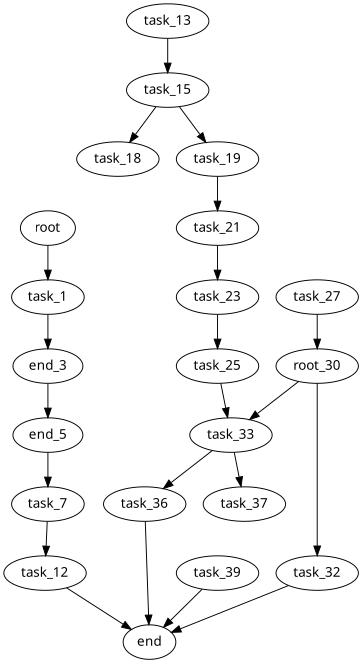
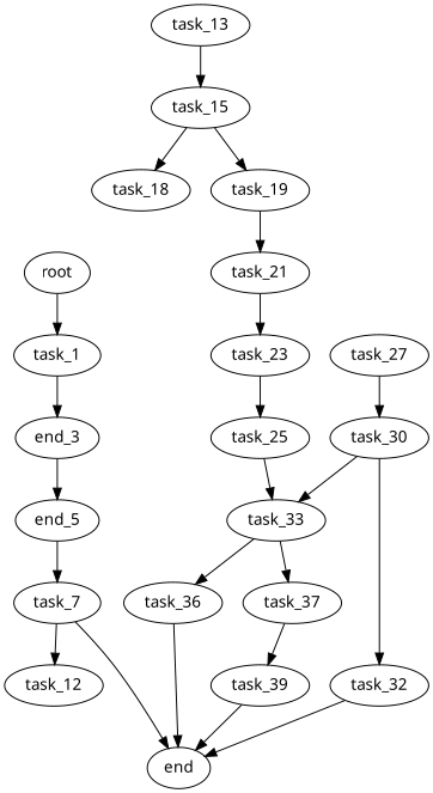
  digraph {
    fontname="Noto Sans"
    node [fontname="Noto Sans"]
    edge [fontname="Noto Sans"]
    root
    task_1
    n3 [label=end_3]
    n4 [label=end_5]
    task_7
    task_12
    end
    task_13
    task_15
    task_18
    task_19
    task_21
    task_23
    task_25
    task_33
    task_27
-   task_30 [label=root_30]
+   task_30
    task_32
    task_36
    task_37
    task_39
    root -> task_1
    task_1 -> n3
    n3 -> n4
    n4 -> task_7
    task_7 -> task_12
-   task_12 -> end
+   task_7 -> end
    task_13 -> task_15
    task_15 -> task_18
    task_15 -> task_19
    task_19 -> task_21
    task_21 -> task_23
    task_23 -> task_25
    task_25 -> task_33
    task_33 -> task_36
    task_33 -> task_37
    task_27 -> task_30
    task_30 -> task_33
    task_30 -> task_32
    task_32 -> end
    task_36 -> end
+   task_37 -> task_39
    task_39 -> end
  }
